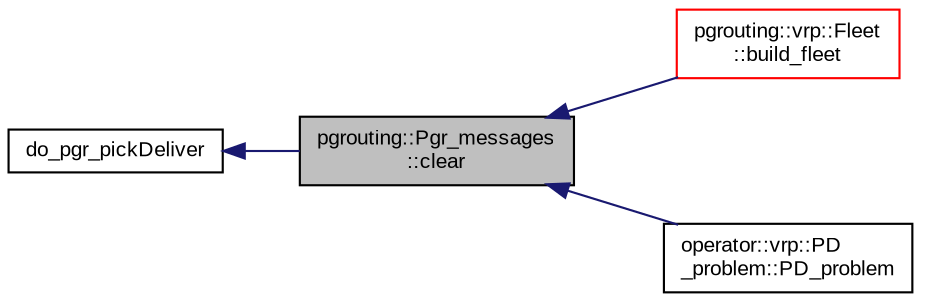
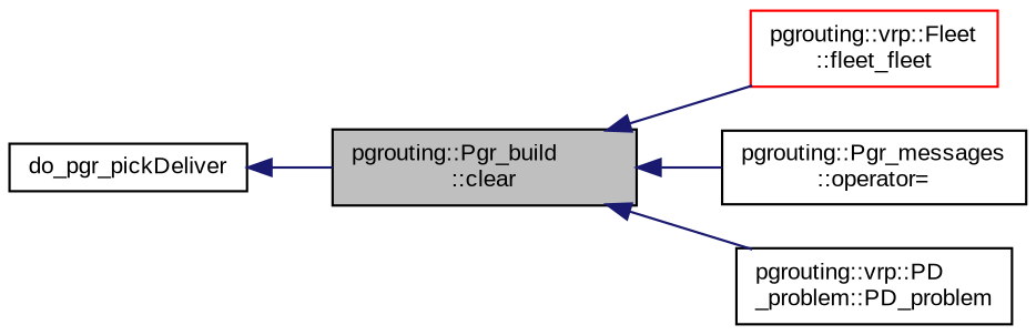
  digraph {
    fontname="Liberation Sans"
    rankdir=LR
    node [color=black fillcolor=white fontname="Liberation Sans" fontsize=10 shape=record style=filled]
    edge [color=midnightblue dir=back fontname="Liberation Sans" fontsize=10 labelfontname=Helvetica labelfontsize=10 style=solid]
-   n1 [fillcolor=grey75 fontcolor=black height=0.2 label="pgrouting::Pgr_messages\l::clear" width=0.4]
-   n2 [color=red height=0.2 label="pgrouting::vrp::Fleet\l::build_fleet" width=0.4]
-   n4 [height=0.2 label="operator::vrp::PD\l_problem::PD_problem" width=0.4]
+   n1 [fillcolor=grey75 fontcolor=black height=0.2 label="pgrouting::Pgr_build\l::clear" width=0.4]
+   n2 [color=red height=0.2 label="pgrouting::vrp::Fleet\l::fleet_fleet" width=0.4]
+   n3 [height=0.2 label="pgrouting::Pgr_messages\l::operator=" width=0.4]
+   n4 [height=0.2 label="pgrouting::vrp::PD\l_problem::PD_problem" width=0.4]
    n5 [height=0.2 label=do_pgr_pickDeliver width=0.4]
    n1 -> n2
+   n1 -> n3
    n1 -> n4
    n5 -> n1
  }
